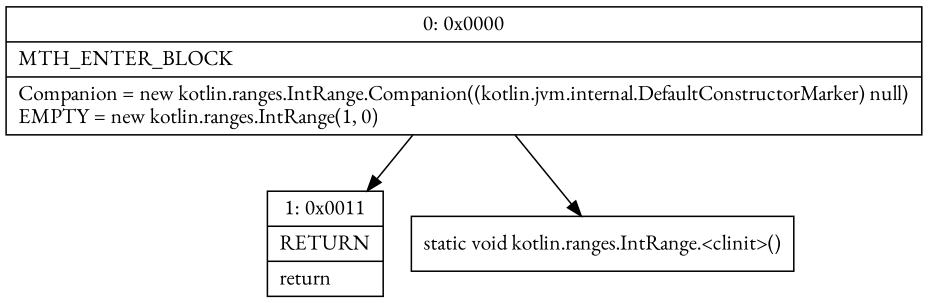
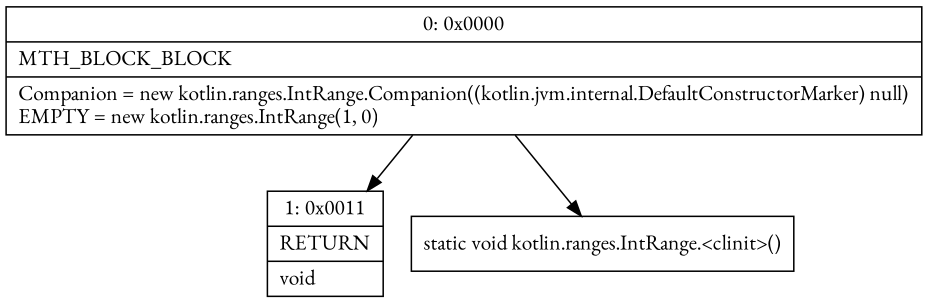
  digraph {
    fontname="EB Garamond"
    node [fontname="EB Garamond" shape=record]
    edge [fontname="EB Garamond"]
-   n1 [label="{0\:\ 0x0000|MTH_ENTER_BLOCK\l|Companion = new kotlin.ranges.IntRange.Companion((kotlin.jvm.internal.DefaultConstructorMarker) null)\lEMPTY = new kotlin.ranges.IntRange(1, 0)\l}"]
-   n2 [label="{1\:\ 0x0011|RETURN\l|return\l}"]
+   n1 [label="{0\:\ 0x0000|MTH_BLOCK_BLOCK\l|Companion = new kotlin.ranges.IntRange.Companion((kotlin.jvm.internal.DefaultConstructorMarker) null)\lEMPTY = new kotlin.ranges.IntRange(1, 0)\l}"]
+   n2 [label="{1\:\ 0x0011|RETURN\l|void\l}"]
    n3 [label="{static void kotlin.ranges.IntRange.\<clinit\>() }"]
    n1 -> n2
    n1 -> n3
  }
